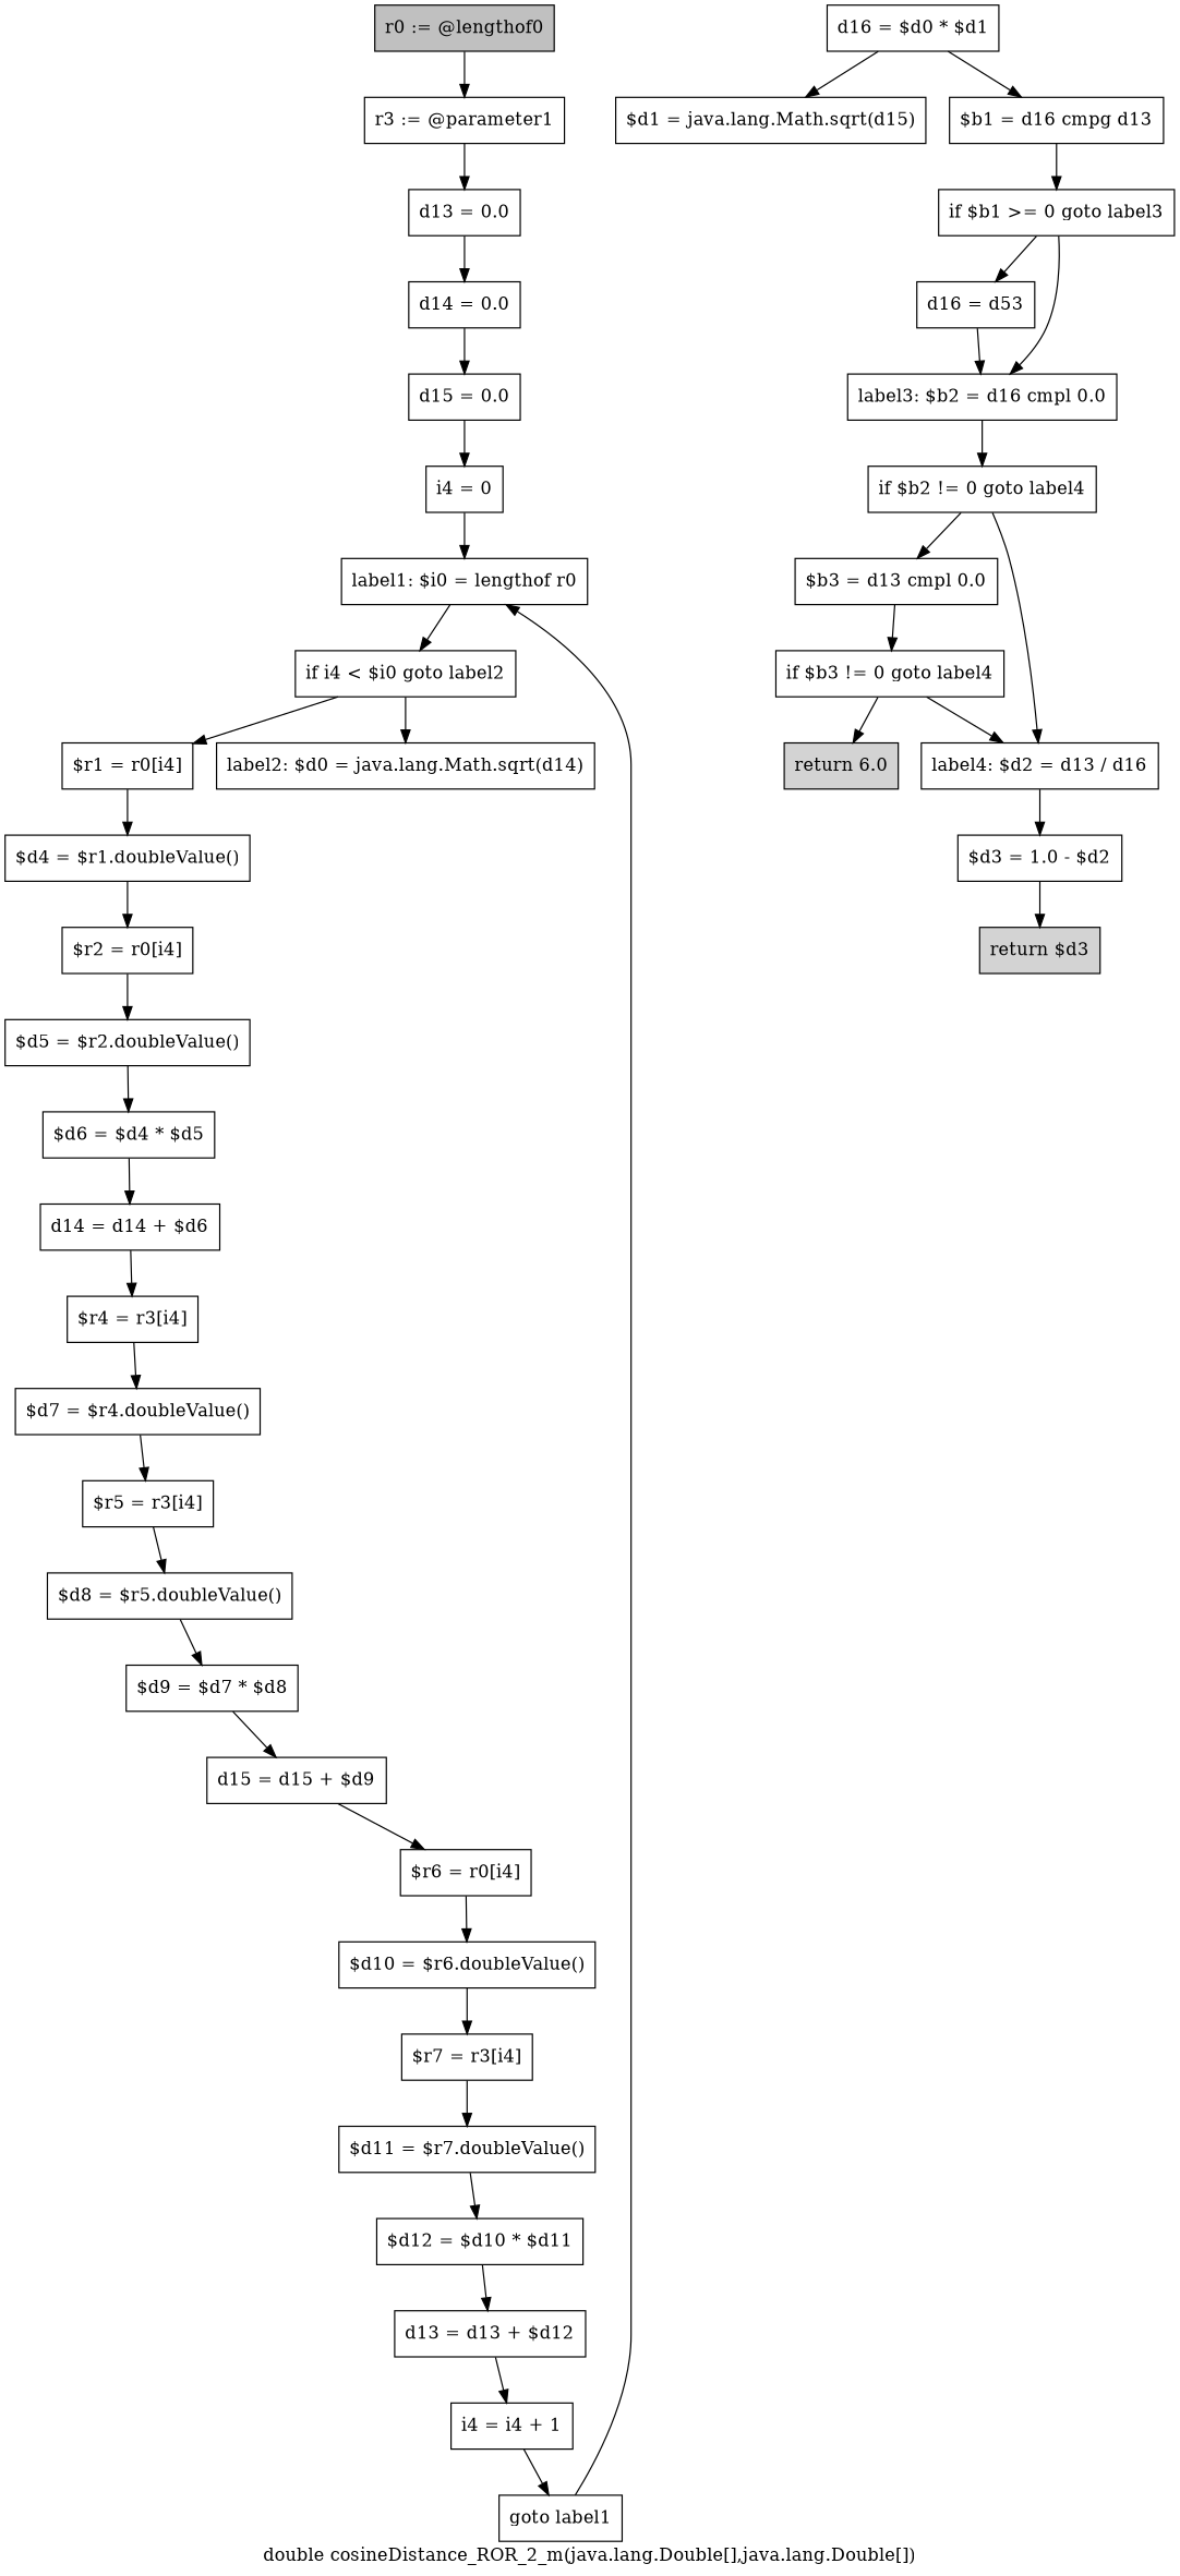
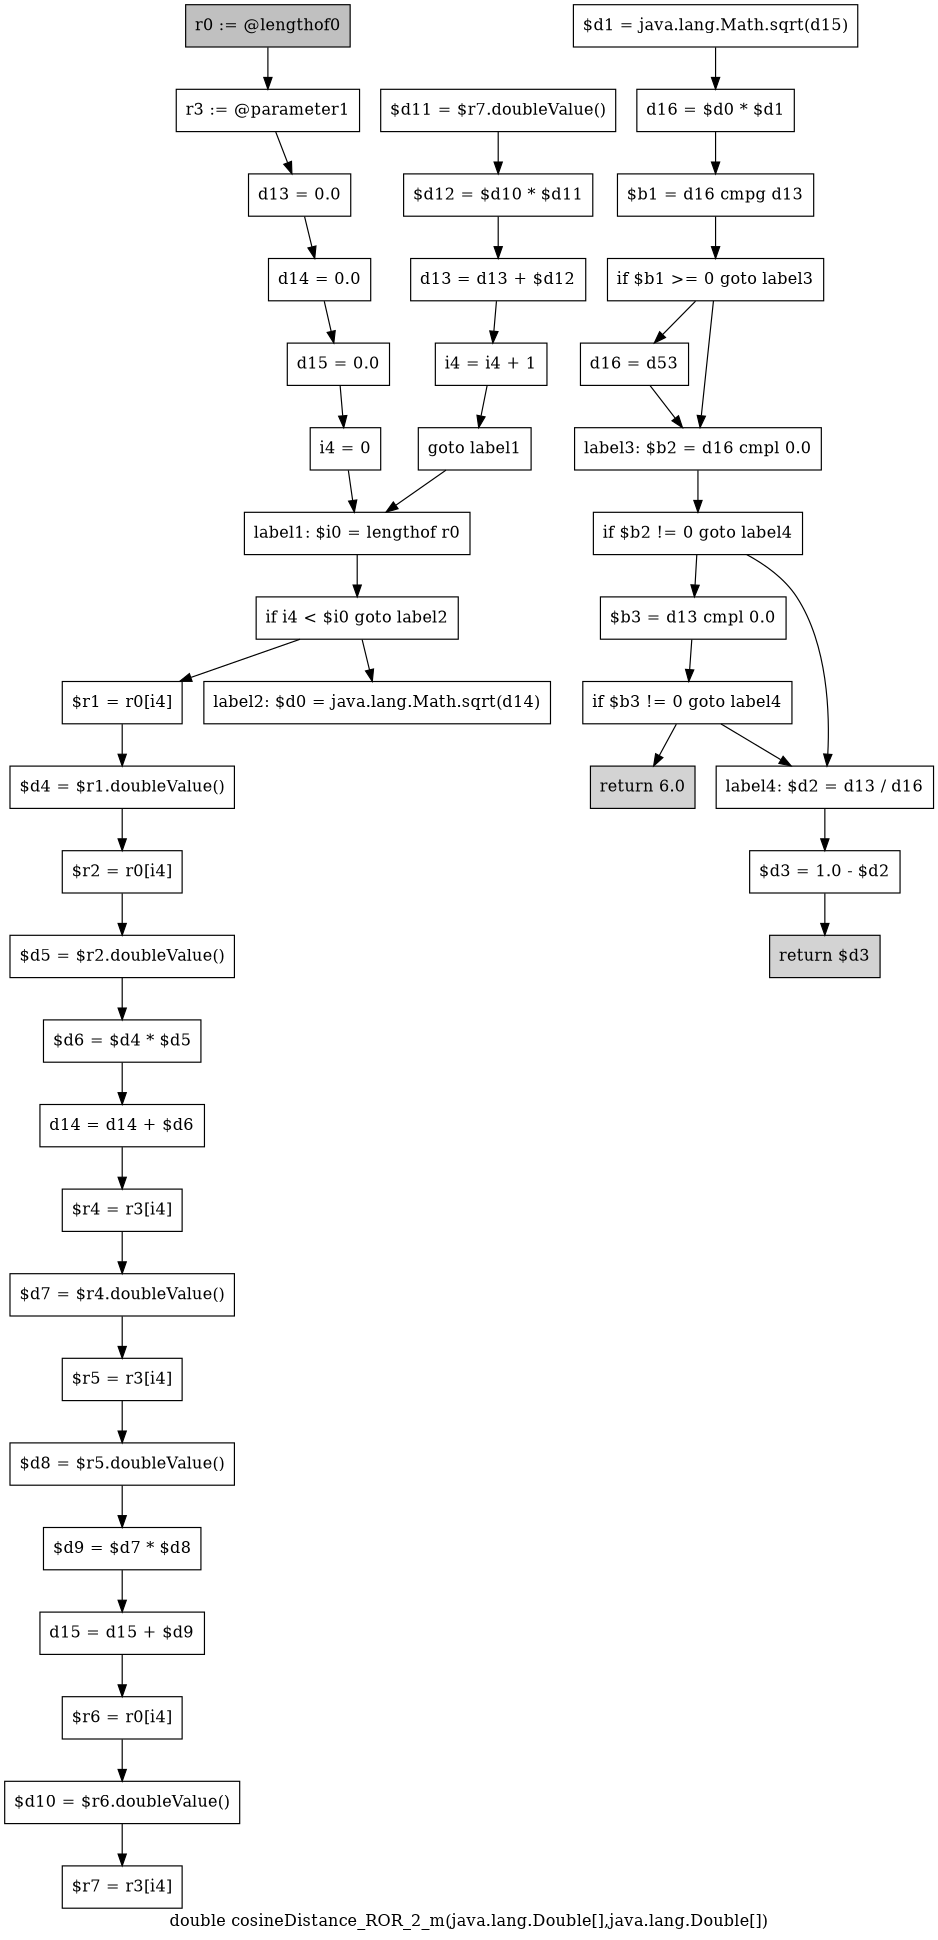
  digraph {
    fontname="DejaVu Serif"
    label="double cosineDistance_ROR_2_m(java.lang.Double[],java.lang.Double[])"
    node [fontname="DejaVu Serif" shape=box]
    edge [fontname="DejaVu Serif"]
    n1 [fillcolor=gray label="r0 := @lengthof0" style=filled]
    n2 [label="r3 := @parameter1"]
    n3 [label="d13 = 0.0"]
    n4 [label="d14 = 0.0"]
    n5 [label="d15 = 0.0"]
    n6 [label="i4 = 0"]
    n7 [label="label1: $i0 = lengthof r0"]
    n8 [label="if i4 < $i0 goto label2"]
    n9 [label="$r1 = r0[i4]"]
    n10 [label="label2: $d0 = java.lang.Math.sqrt(d14)"]
    n11 [label="$d4 = $r1.doubleValue()"]
    n12 [label="$r2 = r0[i4]"]
    n13 [label="$d1 = java.lang.Math.sqrt(d15)"]
    n14 [label="d16 = $d0 * $d1"]
    n15 [label="$d5 = $r2.doubleValue()"]
    n16 [label="$d6 = $d4 * $d5"]
    n17 [label="d14 = d14 + $d6"]
    n18 [label="$r4 = r3[i4]"]
    n19 [label="$d7 = $r4.doubleValue()"]
    n20 [label="$r5 = r3[i4]"]
    n21 [label="$d8 = $r5.doubleValue()"]
    n22 [label="$d9 = $d7 * $d8"]
    n23 [label="d15 = d15 + $d9"]
    n24 [label="$r6 = r0[i4]"]
    n25 [label="$d10 = $r6.doubleValue()"]
    n26 [label="$r7 = r3[i4]"]
    n27 [label="$d11 = $r7.doubleValue()"]
    n28 [label="$d12 = $d10 * $d11"]
    n29 [label="d13 = d13 + $d12"]
    n30 [label="i4 = i4 + 1"]
    n31 [label="goto label1"]
    n32 [label="$b1 = d16 cmpg d13"]
    n33 [label="if $b1 >= 0 goto label3"]
    n34 [label="d16 = d53"]
    n35 [label="label3: $b2 = d16 cmpl 0.0"]
    n36 [label="if $b2 != 0 goto label4"]
    n37 [label="$b3 = d13 cmpl 0.0"]
    n38 [label="label4: $d2 = d13 / d16"]
    n39 [label="if $b3 != 0 goto label4"]
    n40 [label="$d3 = 1.0 - $d2"]
    n41 [fillcolor=lightgray label="return 6.0" style=filled]
    n42 [fillcolor=lightgray label="return $d3" style=filled]
    n1 -> n2
    n2 -> n3
    n3 -> n4
    n4 -> n5
    n5 -> n6
    n6 -> n7
    n7 -> n8
    n8 -> n9
    n8 -> n10
    n9 -> n11
    n11 -> n12
    n12 -> n15
-   n14 -> n13
+   n13 -> n14
    n14 -> n32
    n15 -> n16
    n16 -> n17
    n17 -> n18
    n18 -> n19
    n19 -> n20
    n20 -> n21
    n21 -> n22
    n22 -> n23
    n23 -> n24
    n24 -> n25
    n25 -> n26
-   n26 -> n27
    n27 -> n28
    n28 -> n29
    n29 -> n30
    n30 -> n31
    n31 -> n7
    n32 -> n33
    n33 -> n34
    n33 -> n35
    n34 -> n35
    n35 -> n36
    n36 -> n37
    n36 -> n38
    n37 -> n39
    n38 -> n40
    n39 -> n38
    n39 -> n41
    n40 -> n42
  }
